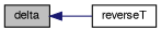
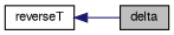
  digraph {
    rankdir=LR
    node [color=black fontname=FreeSans fontsize=10 shape=record]
    n1 [fillcolor=grey75 fontcolor=black height=0.2 label=delta style=filled width=0.4]
    n2 [height=0.2 label=reverseT width=0.4]
-   n1 -> n2 [color=midnightblue dir=back fontname=FreeSans fontsize=10 labelfontname=FreeSans labelfontsize=10 style=solid]
+   n2 -> n1 [color=midnightblue dir=back fontname=FreeSans fontsize=10 labelfontname=FreeSans labelfontsize=10 style=solid]
  }
